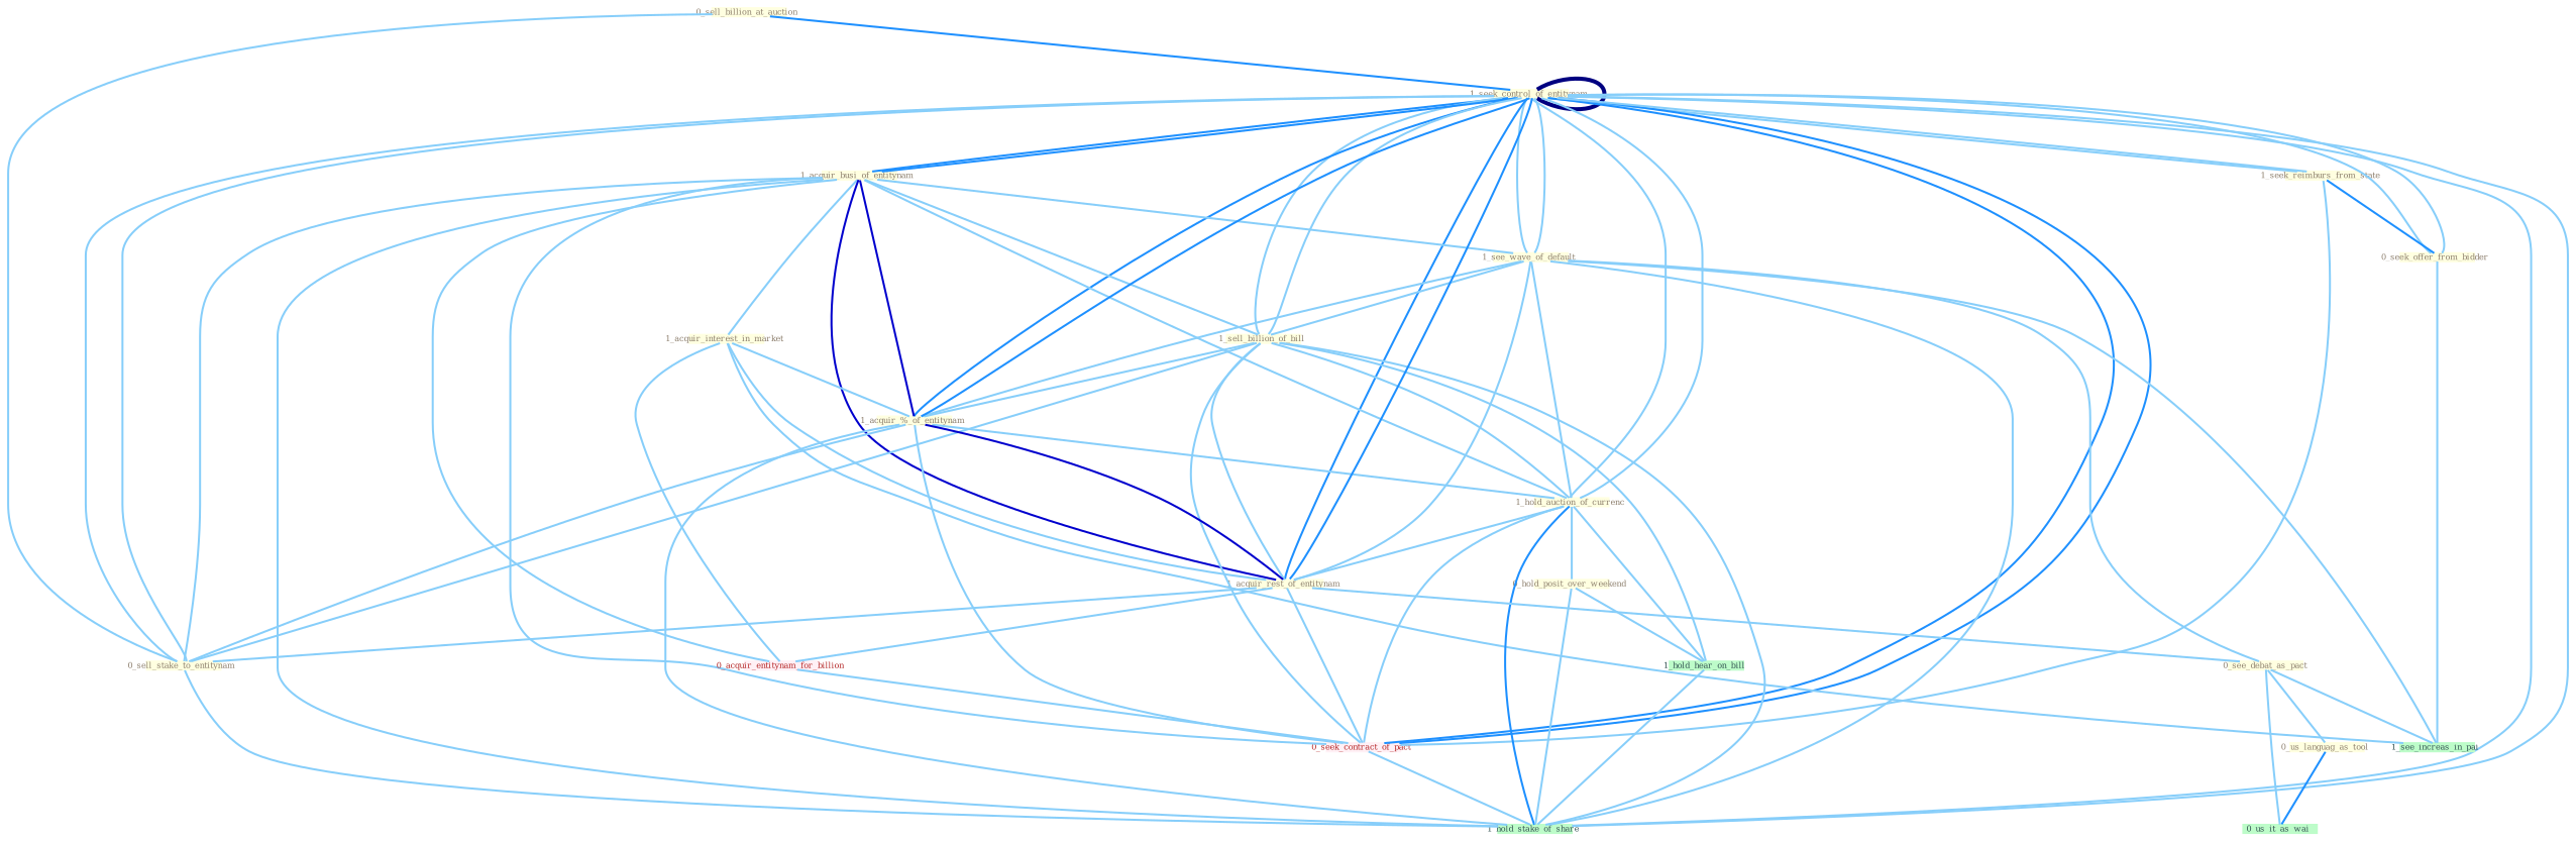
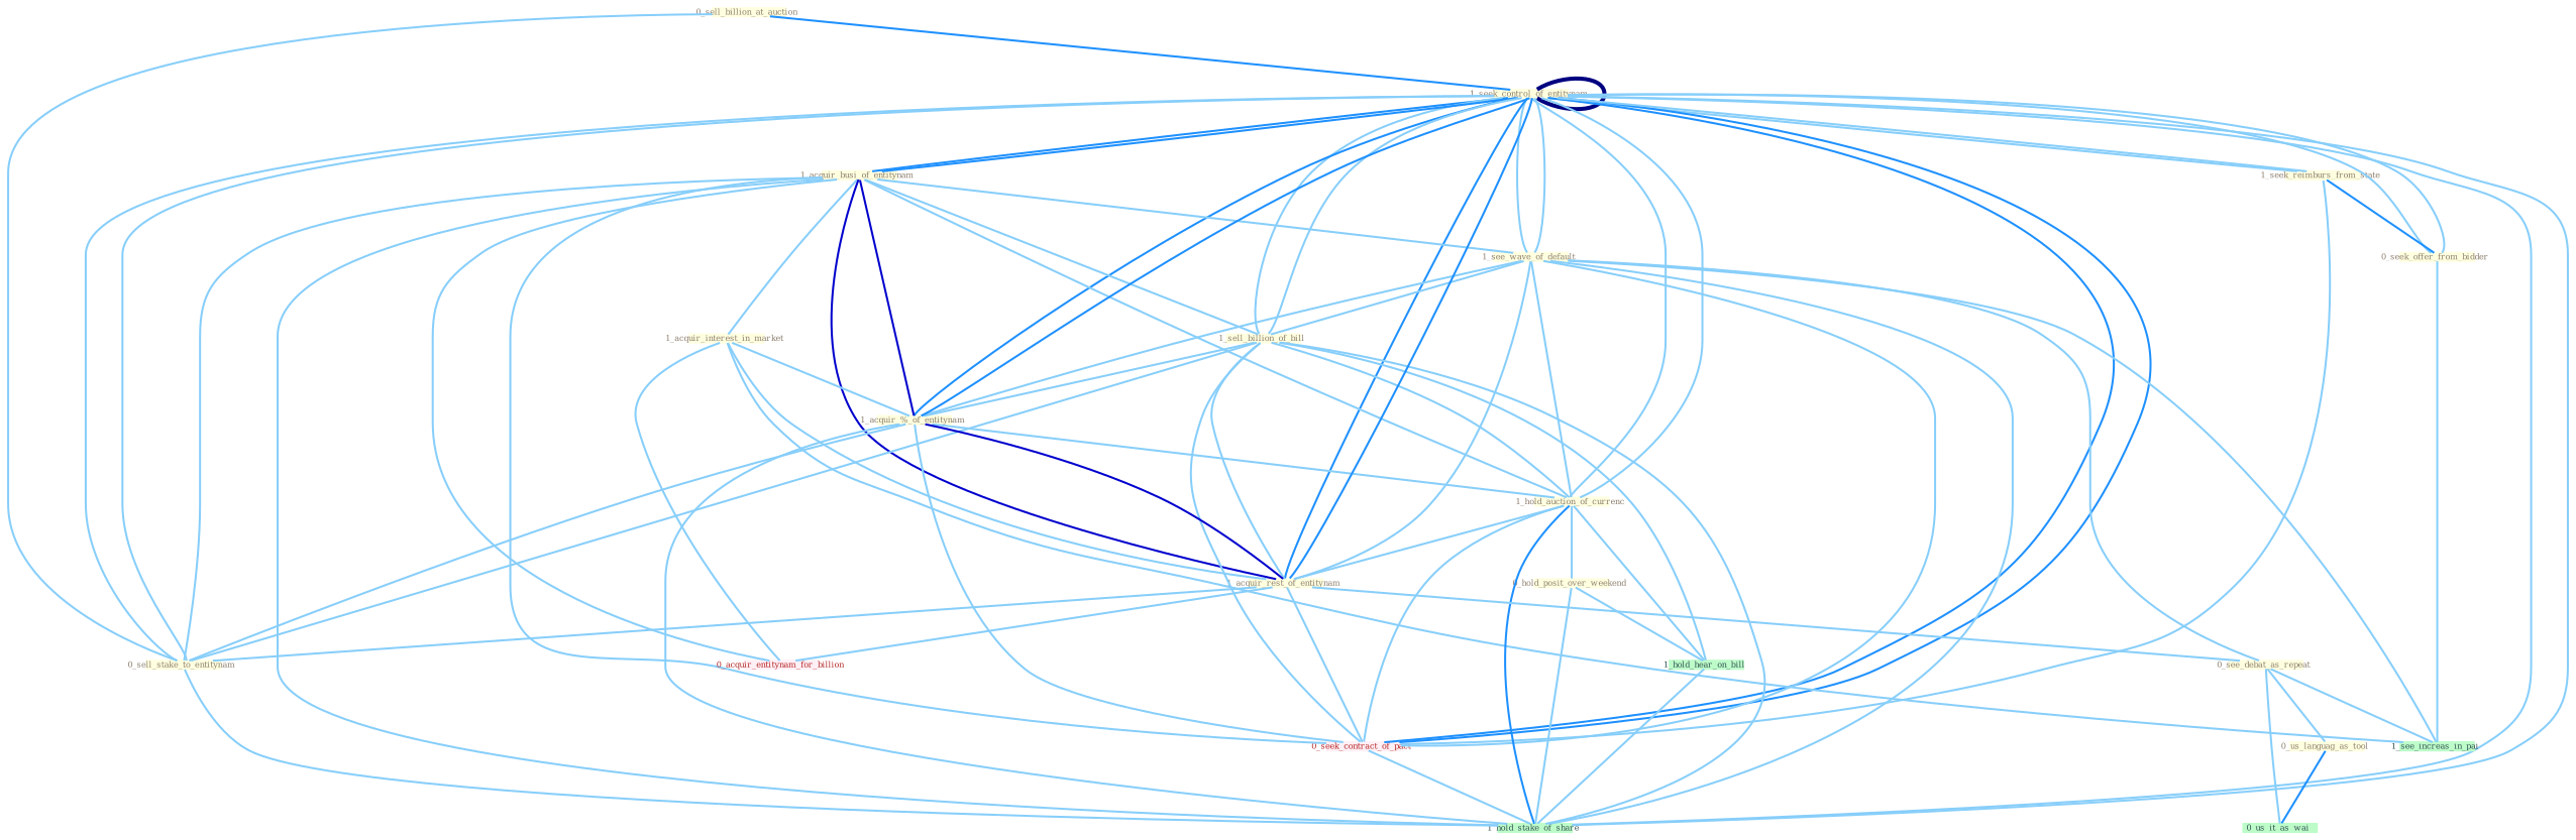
  graph {
    node [color="#ffffe0" fixedsize=true fontcolor="#8b7d6b" fontsize=4 shape=polygon style=filled]
    edge [color="#87cefa" w=1]
    "0_sell_billion_at_auction " [height=.06 width=.5]
    "1_seek_control_of_entitynam " [height=.06 width=.5]
    "1_acquir_busi_of_entitynam " [height=.06 width=.5]
    "1_seek_reimburs_from_state " [height=.06 width=.5]
    "1_acquir_interest_in_market " [height=.06 width=.5]
    "1_see_wave_of_default " [height=.06 width=.5]
-   "0_see_debat_as_repeat " [height=.06 width=.5 label="0_see_debat_as_pact"]
+   "0_see_debat_as_repeat " [height=.06 width=.5]
    "1_sell_billion_of_bill " [height=.06 width=.5]
    "1_acquir_%_of_entitynam " [height=.06 width=.5]
    "0_us_languag_as_tool " [height=.06 width=.5]
    "1_hold_auction_of_currenc " [height=.06 width=.5]
    "1_acquir_rest_of_entitynam " [height=.06 width=.5]
    "0_sell_stake_to_entitynam " [height=.06 width=.5]
    "0_hold_posit_over_weekend " [height=.06 width=.5]
    "0_seek_offer_from_bidder " [height=.06 width=.5]
    "0_seek_contract_of_pact " [color="#fff0f5" fontcolor="#b22222" height=.06 width=.5]
    "0_acquir_entitynam_for_billion " [color="#fff0f5" fontcolor="#b22222" height=.06 width=.5]
    "1_hold_stake_of_share " [color="#BDFCC9" fontcolor="#2f4f4f" height=.06 width=.5]
    "1_see_increas_in_pai " [color="#BDFCC9" fontcolor="#2f4f4f" height=.06 width=.5]
    "0_us_it_as_wai " [color="#BDFCC9" fontcolor="#2f4f4f" height=.06 width=.5]
    "1_hold_hear_on_bill " [color="#BDFCC9" fontcolor="#2f4f4f" height=.06 width=.5]
    subgraph sub_1 {
      "0_sell_billion_at_auction "
      "1_seek_control_of_entitynam "
      "1_acquir_busi_of_entitynam "
      "1_seek_reimburs_from_state "
      "1_acquir_interest_in_market "
      "1_see_wave_of_default "
      "0_see_debat_as_repeat "
      "1_sell_billion_of_bill "
      "1_acquir_%_of_entitynam "
      "0_us_languag_as_tool "
      "1_hold_auction_of_currenc "
      "1_acquir_rest_of_entitynam "
      "0_sell_stake_to_entitynam "
      "0_hold_posit_over_weekend "
      "0_seek_offer_from_bidder "
    }
    subgraph sub_2 {
      "0_seek_contract_of_pact "
      "0_acquir_entitynam_for_billion "
    }
    "0_sell_billion_at_auction " -- "1_seek_control_of_entitynam " [color="#1e90ff" w=2]
    "0_sell_billion_at_auction " -- "0_sell_stake_to_entitynam "
    "1_seek_control_of_entitynam " -- "1_seek_control_of_entitynam " [color="#000080" style=bold w=4]
    "1_seek_control_of_entitynam " -- "1_acquir_busi_of_entitynam " [color="#1e90ff" w=2]
    "1_seek_control_of_entitynam " -- "1_seek_reimburs_from_state "
    "1_seek_control_of_entitynam " -- "1_see_wave_of_default "
    "1_seek_control_of_entitynam " -- "1_sell_billion_of_bill "
    "1_seek_control_of_entitynam " -- "1_acquir_%_of_entitynam " [color="#1e90ff" w=2]
    "1_seek_control_of_entitynam " -- "1_hold_auction_of_currenc "
    "1_seek_control_of_entitynam " -- "1_acquir_rest_of_entitynam " [color="#1e90ff" w=2]
    "1_seek_control_of_entitynam " -- "0_sell_stake_to_entitynam "
    "1_seek_control_of_entitynam " -- "0_sell_stake_to_entitynam "
    "1_seek_control_of_entitynam " -- "0_seek_offer_from_bidder "
    "1_seek_control_of_entitynam " -- "0_seek_offer_from_bidder "
    "1_seek_control_of_entitynam " -- "0_seek_contract_of_pact " [color="#1e90ff" w=2]
    "1_seek_control_of_entitynam " -- "0_seek_contract_of_pact " [color="#1e90ff" w=2]
    "1_seek_control_of_entitynam " -- "1_hold_stake_of_share "
    "1_seek_control_of_entitynam " -- "1_hold_stake_of_share "
    "1_acquir_busi_of_entitynam " -- "1_seek_control_of_entitynam " [color="#1e90ff" w=2]
    "1_acquir_busi_of_entitynam " -- "1_acquir_interest_in_market "
    "1_acquir_busi_of_entitynam " -- "1_see_wave_of_default "
    "1_acquir_busi_of_entitynam " -- "1_sell_billion_of_bill "
    "1_acquir_busi_of_entitynam " -- "1_acquir_%_of_entitynam " [color="#0000cd" w=3]
    "1_acquir_busi_of_entitynam " -- "1_hold_auction_of_currenc "
    "1_acquir_busi_of_entitynam " -- "1_acquir_rest_of_entitynam " [color="#0000cd" w=3]
    "1_acquir_busi_of_entitynam " -- "0_sell_stake_to_entitynam "
    "1_acquir_busi_of_entitynam " -- "0_seek_contract_of_pact "
    "1_acquir_busi_of_entitynam " -- "0_acquir_entitynam_for_billion "
    "1_acquir_busi_of_entitynam " -- "1_hold_stake_of_share "
    "1_seek_reimburs_from_state " -- "1_seek_control_of_entitynam "
    "1_seek_reimburs_from_state " -- "0_seek_offer_from_bidder " [color="#1e90ff" w=2]
    "1_seek_reimburs_from_state " -- "0_seek_contract_of_pact "
    "1_acquir_interest_in_market " -- "1_acquir_%_of_entitynam "
    "1_acquir_interest_in_market " -- "1_acquir_rest_of_entitynam "
    "1_acquir_interest_in_market " -- "0_acquir_entitynam_for_billion "
    "1_acquir_interest_in_market " -- "1_see_increas_in_pai "
    "1_see_wave_of_default " -- "1_seek_control_of_entitynam "
    "1_see_wave_of_default " -- "0_see_debat_as_repeat "
    "1_see_wave_of_default " -- "1_sell_billion_of_bill "
    "1_see_wave_of_default " -- "1_acquir_%_of_entitynam "
    "1_see_wave_of_default " -- "1_hold_auction_of_currenc "
    "1_see_wave_of_default " -- "1_acquir_rest_of_entitynam "
-   "0_acquir_entitynam_for_billion " -- "0_seek_contract_of_pact "
+   "1_see_wave_of_default " -- "0_seek_contract_of_pact "
    "1_see_wave_of_default " -- "1_hold_stake_of_share "
    "1_see_wave_of_default " -- "1_see_increas_in_pai "
    "0_see_debat_as_repeat " -- "0_us_languag_as_tool "
    "0_see_debat_as_repeat " -- "1_see_increas_in_pai "
    "0_see_debat_as_repeat " -- "0_us_it_as_wai "
    "1_sell_billion_of_bill " -- "1_seek_control_of_entitynam "
    "1_sell_billion_of_bill " -- "1_acquir_%_of_entitynam "
    "1_sell_billion_of_bill " -- "1_hold_auction_of_currenc "
    "1_sell_billion_of_bill " -- "1_acquir_rest_of_entitynam "
    "1_sell_billion_of_bill " -- "0_sell_stake_to_entitynam "
    "1_sell_billion_of_bill " -- "0_seek_contract_of_pact "
    "1_sell_billion_of_bill " -- "1_hold_stake_of_share "
    "1_sell_billion_of_bill " -- "1_hold_hear_on_bill "
    "1_acquir_%_of_entitynam " -- "1_seek_control_of_entitynam " [color="#1e90ff" w=2]
    "1_acquir_%_of_entitynam " -- "1_hold_auction_of_currenc "
    "1_acquir_%_of_entitynam " -- "1_acquir_rest_of_entitynam " [color="#0000cd" w=3]
    "1_acquir_%_of_entitynam " -- "0_sell_stake_to_entitynam "
    "1_acquir_%_of_entitynam " -- "0_seek_contract_of_pact "
    "1_acquir_%_of_entitynam " -- "1_hold_stake_of_share "
    "0_us_languag_as_tool " -- "0_us_it_as_wai " [color="#1e90ff" w=2]
    "1_hold_auction_of_currenc " -- "1_seek_control_of_entitynam "
    "1_hold_auction_of_currenc " -- "1_acquir_rest_of_entitynam "
    "1_hold_auction_of_currenc " -- "0_hold_posit_over_weekend "
    "1_hold_auction_of_currenc " -- "0_seek_contract_of_pact "
    "1_hold_auction_of_currenc " -- "1_hold_stake_of_share " [color="#1e90ff" w=2]
    "1_hold_auction_of_currenc " -- "1_hold_hear_on_bill "
    "1_acquir_rest_of_entitynam " -- "1_seek_control_of_entitynam " [color="#1e90ff" w=2]
    "1_acquir_rest_of_entitynam " -- "0_see_debat_as_repeat "
    "1_acquir_rest_of_entitynam " -- "0_sell_stake_to_entitynam "
    "1_acquir_rest_of_entitynam " -- "0_seek_contract_of_pact "
    "1_acquir_rest_of_entitynam " -- "0_acquir_entitynam_for_billion "
    "0_sell_stake_to_entitynam " -- "1_hold_stake_of_share "
    "0_hold_posit_over_weekend " -- "1_hold_stake_of_share "
    "0_hold_posit_over_weekend " -- "1_hold_hear_on_bill "
    "0_seek_offer_from_bidder " -- "1_see_increas_in_pai "
    "0_seek_contract_of_pact " -- "1_hold_stake_of_share "
    "1_hold_hear_on_bill " -- "1_hold_stake_of_share "
  }
